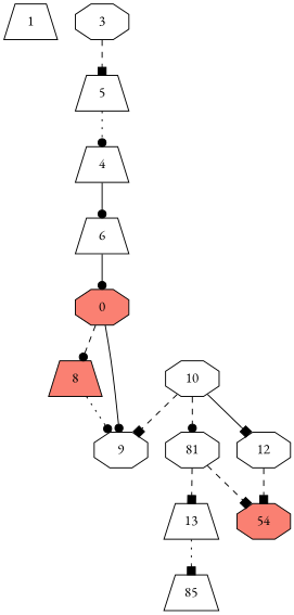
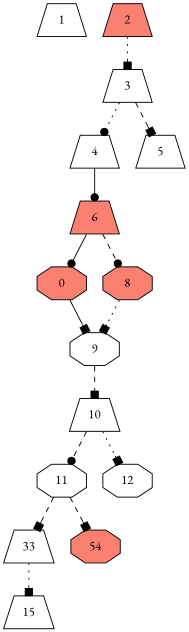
  digraph {
    fontname="EB Garamond"
    node [alpha=0.17 fillcolor=white fontname="EB Garamond" shape=trapezium style=filled]
    edge [arrowhead=box fontname="EB Garamond" style=dashed]
    1 [alpha=0.10 expect_size=6050816]
-   3 [alpha=0.09 expect_size=32926720 shape=octagon]
+   2 [expect_size=36797440 fillcolor=salmon]
+   3 [alpha=0.09 expect_size=32926720]
    4 [alpha=0.03 expect_size=41451520]
    5 [alpha=0.00 expect_size=42739712]
-   6 [alpha=0.15 expect_size=17691648]
+   6 [alpha=0.15 expect_size=17691648 fillcolor=salmon]
    n7 [alpha=0.03 expect_size=7975936 fillcolor=salmon label=0 shape=octagon]
-   8 [alpha=0.18 expect_size=45737984 fillcolor=salmon]
+   8 [alpha=0.18 expect_size=45737984 fillcolor=salmon shape=octagon]
    9 [alpha=0.05 expect_size=47747072 shape=octagon]
-   10 [alpha=0.18 expect_size=47944704 shape=octagon]
-   11 [expect_size=13776896 shape=octagon label=81]
+   10 [alpha=0.18 expect_size=47944704]
+   11 [expect_size=13776896 shape=octagon]
    12 [alpha=0.00 expect_size=37456896 shape=octagon]
-   13 [alpha=0.13 expect_size=31220736]
+   13 [alpha=0.13 expect_size=31220736 label=33]
    n14 [alpha=0.08 expect_size=5830656 fillcolor=salmon label=54 shape=octagon]
-   15 [alpha=0.11 expect_size=12524544 label=85]
-   5 -> 4 [arrowhead=dot style=dotted]
+   15 [alpha=0.11 expect_size=12524544]
+   2 -> 3 [style=dotted]
+   3 -> 4 [arrowhead=dot style=dotted]
    3 -> 5
    4 -> 6 [arrowhead=dot style=solid]
    6 -> n7 [arrowhead=dot style=solid]
-   n7 -> 8 [arrowhead=dot]
-   n7 -> 9 [arrowhead=dot style=solid]
-   8 -> 9 [arrowhead=dot style=dotted]
-   10 -> 9
+   6 -> 8 [arrowhead=dot]
+   n7 -> 9 [style=solid]
+   8 -> 9 [style=dotted]
+   9 -> 10
    10 -> 11 [arrowhead=dot]
-   10 -> 12 [style=solid]
+   10 -> 12 [style=dotted]
    11 -> 13
    11 -> n14
-   12 -> n14
    13 -> 15 [style=dotted]
  }
